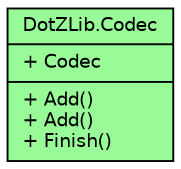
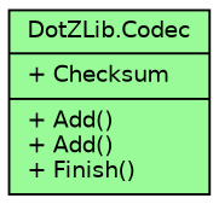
  digraph {
-   n1 [color=black fillcolor=palegreen fontcolor=black fontname=Helvetica fontsize=10 height=0.2 label="{DotZLib.Codec\n|+ Codec\l|+ Add()\l+ Add()\l+ Finish()\l}" shape=record style=filled width=0.4]
+   n1 [color=black fillcolor=palegreen fontcolor=black fontname=Helvetica fontsize=10 height=0.2 label="{DotZLib.Codec\n|+ Checksum\l|+ Add()\l+ Add()\l+ Finish()\l}" shape=record style=filled width=0.4]
  }
